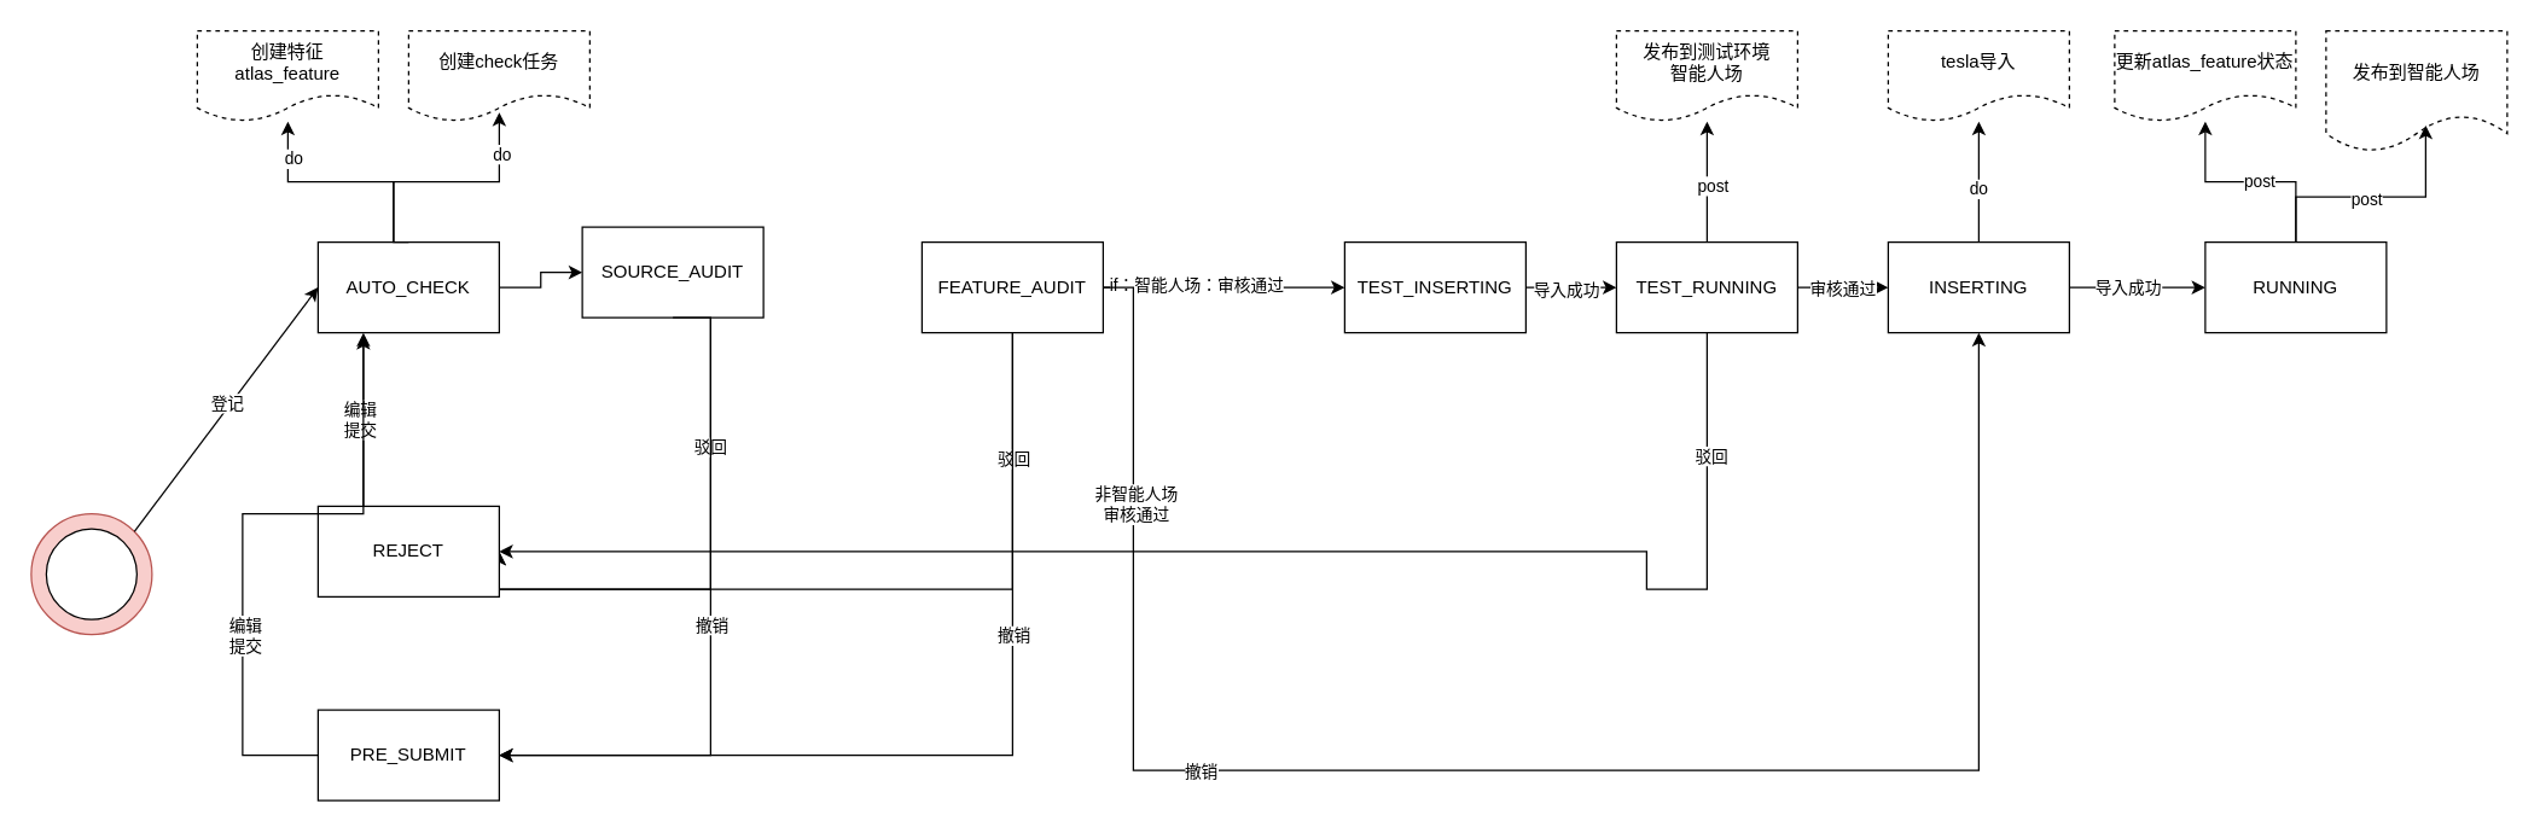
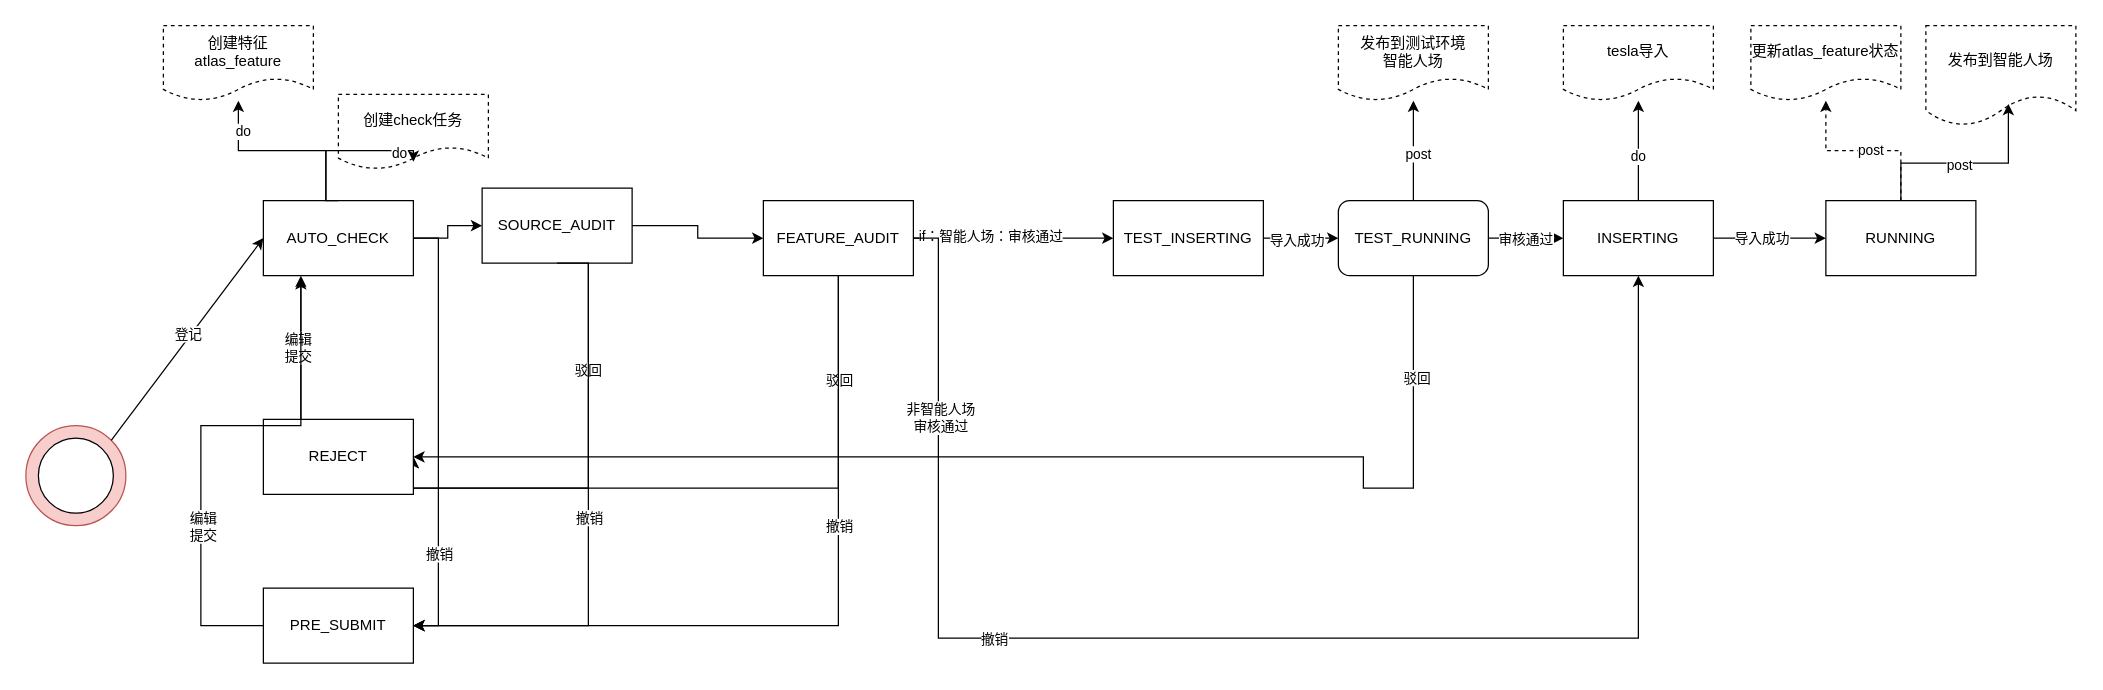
  <mxCell id="0" />
  <mxCell id="1" parent="0" />
  <mxCell id="2" value="" style="edgeStyle=orthogonalEdgeStyle;rounded=0;orthogonalLoop=1;jettySize=auto;html=1;" parent="1" source="7" target="13" edge="1"><mxGeometry relative="1" as="geometry"><Array as="points"><mxPoint x="260" y="120" /><mxPoint x="190" y="120" /></Array></mxGeometry></mxCell>
  <mxCell id="3" value="do" style="edgeLabel;html=1;align=center;verticalAlign=middle;resizable=0;points=[];" parent="2" vertex="1" connectable="0"><mxGeometry x="0.68" y="-3" relative="1" as="geometry"><mxPoint as="offset" /></mxGeometry></mxCell>
  <mxCell id="4" value="" style="edgeStyle=orthogonalEdgeStyle;rounded=0;orthogonalLoop=1;jettySize=auto;html=1;" parent="1" source="7" target="17" edge="1"><mxGeometry relative="1" as="geometry" /></mxCell>
+ <mxCell id="5" value="" style="edgeStyle=orthogonalEdgeStyle;rounded=0;orthogonalLoop=1;jettySize=auto;html=1;entryX=1;entryY=0.5;entryDx=0;entryDy=0;" parent="1" source="7" target="53" edge="1"><mxGeometry relative="1" as="geometry"><Array as="points"><mxPoint x="350" y="190" /><mxPoint x="350" y="500" /></Array></mxGeometry></mxCell>
+ <mxCell id="6" value="撤销" style="edgeLabel;html=1;align=center;verticalAlign=middle;resizable=0;points=[];" parent="5" vertex="1" connectable="0"><mxGeometry x="0.554" relative="1" as="geometry"><mxPoint as="offset" /></mxGeometry></mxCell>
  <mxCell id="7" value="AUTO_CHECK" style="rounded=0;whiteSpace=wrap;html=1;" parent="1" vertex="1"><mxGeometry x="210" y="160" width="120" height="60" as="geometry" /></mxCell>
  <mxCell id="8" value="" style="group" parent="1" vertex="1" connectable="0"><mxGeometry x="20" y="340" width="80" height="80" as="geometry" /></mxCell>
  <mxCell id="9" value="" style="ellipse;whiteSpace=wrap;html=1;aspect=fixed;fillColor=#f8cecc;strokeColor=#b85450;" parent="8" vertex="1"><mxGeometry width="80" height="80" as="geometry" /></mxCell>
  <mxCell id="10" value="" style="ellipse;whiteSpace=wrap;html=1;aspect=fixed;" parent="8" vertex="1"><mxGeometry x="10" y="10" width="60" height="60" as="geometry" /></mxCell>
  <mxCell id="11" value="" style="endArrow=classic;html=1;exitX=1;exitY=0;exitDx=0;exitDy=0;entryX=0;entryY=0.5;entryDx=0;entryDy=0;" parent="1" source="9" target="7" edge="1"><mxGeometry width="50" height="50" relative="1" as="geometry"><mxPoint x="220" y="430" as="sourcePoint" /><mxPoint x="270" y="380" as="targetPoint" /></mxGeometry></mxCell>
  <mxCell id="12" value="登记" style="edgeLabel;html=1;align=center;verticalAlign=middle;resizable=0;points=[];" parent="11" vertex="1" connectable="0"><mxGeometry x="0.036" y="2" relative="1" as="geometry"><mxPoint as="offset" /></mxGeometry></mxCell>
  <mxCell id="13" value="创建特征&lt;br&gt;atlas_feature" style="shape=document;whiteSpace=wrap;html=1;boundedLbl=1;rounded=0;dashed=1;" parent="1" vertex="1"><mxGeometry x="130" y="20" width="120" height="60" as="geometry" /></mxCell>
+ <mxCell id="14" value="" style="edgeStyle=orthogonalEdgeStyle;rounded=0;orthogonalLoop=1;jettySize=auto;html=1;" parent="1" source="17" target="22" edge="1"><mxGeometry relative="1" as="geometry" /></mxCell>
  <mxCell id="15" value="" style="edgeStyle=orthogonalEdgeStyle;rounded=0;orthogonalLoop=1;jettySize=auto;html=1;entryX=1;entryY=0.5;entryDx=0;entryDy=0;" parent="1" source="17" target="25" edge="1"><mxGeometry relative="1" as="geometry"><mxPoint x="470" y="300" as="targetPoint" /><Array as="points"><mxPoint x="470" y="390" /></Array></mxGeometry></mxCell>
  <mxCell id="16" value="驳回" style="edgeLabel;html=1;align=center;verticalAlign=middle;resizable=0;points=[];" parent="15" vertex="1" connectable="0"><mxGeometry x="-0.51" y="-1" relative="1" as="geometry"><mxPoint as="offset" /></mxGeometry></mxCell>
  <mxCell id="17" value="SOURCE_AUDIT" style="rounded=0;whiteSpace=wrap;html=1;" parent="1" vertex="1"><mxGeometry x="385" y="150" width="120" height="60" as="geometry" /></mxCell>
  <mxCell id="18" value="" style="edgeStyle=orthogonalEdgeStyle;rounded=0;orthogonalLoop=1;jettySize=auto;html=1;entryX=1;entryY=0.5;entryDx=0;entryDy=0;" parent="1" source="22" target="25" edge="1"><mxGeometry relative="1" as="geometry"><mxPoint x="670" y="300" as="targetPoint" /><Array as="points"><mxPoint x="670" y="390" /></Array></mxGeometry></mxCell>
  <mxCell id="19" value="驳回" style="edgeLabel;html=1;align=center;verticalAlign=middle;resizable=0;points=[];" parent="18" vertex="1" connectable="0"><mxGeometry x="-0.69" relative="1" as="geometry"><mxPoint as="offset" /></mxGeometry></mxCell>
  <mxCell id="20" value="" style="edgeStyle=orthogonalEdgeStyle;rounded=0;orthogonalLoop=1;jettySize=auto;html=1;" parent="1" source="22" target="44" edge="1"><mxGeometry relative="1" as="geometry" /></mxCell>
  <mxCell id="21" value="if：智能人场：审核通过" style="edgeLabel;html=1;align=center;verticalAlign=middle;resizable=0;points=[];" parent="20" vertex="1" connectable="0"><mxGeometry x="-0.233" y="2" relative="1" as="geometry"><mxPoint as="offset" /></mxGeometry></mxCell>
  <mxCell id="22" value="FEATURE_AUDIT" style="rounded=0;whiteSpace=wrap;html=1;" parent="1" vertex="1"><mxGeometry x="610" y="160" width="120" height="60" as="geometry" /></mxCell>
  <mxCell id="23" value="" style="edgeStyle=orthogonalEdgeStyle;rounded=0;orthogonalLoop=1;jettySize=auto;html=1;entryX=0.25;entryY=1;entryDx=0;entryDy=0;" parent="1" source="25" target="7" edge="1"><mxGeometry relative="1" as="geometry"><mxPoint x="130" y="390" as="targetPoint" /><Array as="points"><mxPoint x="240" y="320" /><mxPoint x="240" y="320" /></Array></mxGeometry></mxCell>
  <mxCell id="24" value="编辑&lt;br&gt;提交" style="edgeLabel;html=1;align=center;verticalAlign=middle;resizable=0;points=[];" parent="23" vertex="1" connectable="0"><mxGeometry y="3" relative="1" as="geometry"><mxPoint as="offset" /></mxGeometry></mxCell>
  <mxCell id="25" value="REJECT" style="rounded=0;whiteSpace=wrap;html=1;" parent="1" vertex="1"><mxGeometry x="210" y="335" width="120" height="60" as="geometry" /></mxCell>
- <mxCell id="26" value="创建check任务" style="shape=document;whiteSpace=wrap;html=1;boundedLbl=1;rounded=0;dashed=1;" parent="1" vertex="1"><mxGeometry x="270" y="20" width="120" height="60" as="geometry" /></mxCell>
+ <mxCell id="26" value="创建check任务" style="shape=document;whiteSpace=wrap;html=1;boundedLbl=1;rounded=0;dashed=1;" parent="1" vertex="1"><mxGeometry x="270" y="75" width="120" height="60" as="geometry" /></mxCell>
  <mxCell id="27" value="" style="edgeStyle=orthogonalEdgeStyle;rounded=0;orthogonalLoop=1;jettySize=auto;html=1;entryX=0.5;entryY=0.9;entryDx=0;entryDy=0;entryPerimeter=0;exitX=0.5;exitY=0;exitDx=0;exitDy=0;" parent="1" source="7" target="26" edge="1"><mxGeometry relative="1" as="geometry"><mxPoint x="280" y="170" as="sourcePoint" /><mxPoint x="190" y="90" as="targetPoint" /><Array as="points"><mxPoint x="260" y="160" /><mxPoint x="260" y="120" /><mxPoint x="330" y="120" /></Array></mxGeometry></mxCell>
  <mxCell id="28" value="do" style="edgeLabel;html=1;align=center;verticalAlign=middle;resizable=0;points=[];" parent="27" vertex="1" connectable="0"><mxGeometry x="0.675" y="-1" relative="1" as="geometry"><mxPoint as="offset" /></mxGeometry></mxCell>
  <mxCell id="29" value="" style="edgeStyle=orthogonalEdgeStyle;rounded=0;orthogonalLoop=1;jettySize=auto;html=1;" parent="1" source="33" target="36" edge="1"><mxGeometry relative="1" as="geometry" /></mxCell>
  <mxCell id="30" value="导入成功" style="edgeLabel;html=1;align=center;verticalAlign=middle;resizable=0;points=[];" parent="29" vertex="1" connectable="0"><mxGeometry x="-0.156" y="1" relative="1" as="geometry"><mxPoint as="offset" /></mxGeometry></mxCell>
  <mxCell id="31" value="" style="edgeStyle=orthogonalEdgeStyle;rounded=0;orthogonalLoop=1;jettySize=auto;html=1;" parent="1" source="33" target="37" edge="1"><mxGeometry relative="1" as="geometry" /></mxCell>
  <mxCell id="32" value="do" style="edgeLabel;html=1;align=center;verticalAlign=middle;resizable=0;points=[];" parent="31" vertex="1" connectable="0"><mxGeometry x="-0.089" y="1" relative="1" as="geometry"><mxPoint as="offset" /></mxGeometry></mxCell>
  <mxCell id="33" value="INSERTING" style="rounded=0;whiteSpace=wrap;html=1;" parent="1" vertex="1"><mxGeometry x="1250" y="160" width="120" height="60" as="geometry" /></mxCell>
- <mxCell id="34" value="" style="edgeStyle=orthogonalEdgeStyle;rounded=0;orthogonalLoop=1;jettySize=auto;html=1;" parent="1" source="36" target="39" edge="1"><mxGeometry relative="1" as="geometry" /></mxCell>
+ <mxCell id="34" value="" style="edgeStyle=orthogonalEdgeStyle;rounded=0;orthogonalLoop=1;jettySize=auto;html=1;dashed=1;" parent="1" source="36" target="39" edge="1"><mxGeometry relative="1" as="geometry" /></mxCell>
  <mxCell id="35" value="post" style="edgeLabel;html=1;align=center;verticalAlign=middle;resizable=0;points=[];" parent="34" vertex="1" connectable="0"><mxGeometry x="-0.067" y="-1" relative="1" as="geometry"><mxPoint as="offset" /></mxGeometry></mxCell>
  <mxCell id="36" value="RUNNING" style="rounded=0;whiteSpace=wrap;html=1;" parent="1" vertex="1"><mxGeometry x="1460" y="160" width="120" height="60" as="geometry" /></mxCell>
  <mxCell id="37" value="tesla导入" style="shape=document;whiteSpace=wrap;html=1;boundedLbl=1;rounded=0;dashed=1;" parent="1" vertex="1"><mxGeometry x="1250" y="20" width="120" height="60" as="geometry" /></mxCell>
  <mxCell id="38" value="发布到智能人场" style="shape=document;whiteSpace=wrap;html=1;boundedLbl=1;rounded=0;dashed=1;" parent="1" vertex="1"><mxGeometry x="1540" y="20" width="120" height="80" as="geometry" /></mxCell>
  <mxCell id="39" value="更新atlas_feature状态" style="shape=document;whiteSpace=wrap;html=1;boundedLbl=1;rounded=0;dashed=1;" parent="1" vertex="1"><mxGeometry x="1400" y="20" width="120" height="60" as="geometry" /></mxCell>
  <mxCell id="40" value="" style="edgeStyle=orthogonalEdgeStyle;rounded=0;orthogonalLoop=1;jettySize=auto;html=1;entryX=0.55;entryY=0.783;entryDx=0;entryDy=0;entryPerimeter=0;exitX=0.5;exitY=0;exitDx=0;exitDy=0;" parent="1" source="36" target="38" edge="1"><mxGeometry relative="1" as="geometry"><mxPoint x="1530" y="170" as="sourcePoint" /><mxPoint x="1470" y="70" as="targetPoint" /></mxGeometry></mxCell>
  <mxCell id="41" value="post" style="edgeLabel;html=1;align=center;verticalAlign=middle;resizable=0;points=[];" parent="40" vertex="1" connectable="0"><mxGeometry x="-0.067" y="-1" relative="1" as="geometry"><mxPoint as="offset" /></mxGeometry></mxCell>
  <mxCell id="42" value="" style="edgeStyle=orthogonalEdgeStyle;rounded=0;orthogonalLoop=1;jettySize=auto;html=1;" parent="1" source="44" target="49" edge="1"><mxGeometry relative="1" as="geometry" /></mxCell>
  <mxCell id="43" value="导入成功" style="edgeLabel;html=1;align=center;verticalAlign=middle;resizable=0;points=[];" parent="42" vertex="1" connectable="0"><mxGeometry x="-0.12" y="-1" relative="1" as="geometry"><mxPoint as="offset" /></mxGeometry></mxCell>
  <mxCell id="44" value="TEST_INSERTING" style="rounded=0;whiteSpace=wrap;html=1;" parent="1" vertex="1"><mxGeometry x="890" y="160" width="120" height="60" as="geometry" /></mxCell>
  <mxCell id="45" value="" style="edgeStyle=orthogonalEdgeStyle;rounded=0;orthogonalLoop=1;jettySize=auto;html=1;" parent="1" source="49" target="33" edge="1"><mxGeometry relative="1" as="geometry" /></mxCell>
  <mxCell id="46" value="审核通过" style="edgeLabel;html=1;align=center;verticalAlign=middle;resizable=0;points=[];" parent="45" vertex="1" connectable="0"><mxGeometry x="-0.04" relative="1" as="geometry"><mxPoint as="offset" /></mxGeometry></mxCell>
  <mxCell id="47" value="" style="edgeStyle=orthogonalEdgeStyle;rounded=0;orthogonalLoop=1;jettySize=auto;html=1;" parent="1" source="49" target="52" edge="1"><mxGeometry relative="1" as="geometry" /></mxCell>
  <mxCell id="48" value="post" style="edgeLabel;html=1;align=center;verticalAlign=middle;resizable=0;points=[];" parent="47" vertex="1" connectable="0"><mxGeometry x="-0.05" y="-3" relative="1" as="geometry"><mxPoint as="offset" /></mxGeometry></mxCell>
- <mxCell id="49" value="TEST_RUNNING" style="rounded=0;whiteSpace=wrap;html=1;" parent="1" vertex="1"><mxGeometry x="1070" y="160" width="120" height="60" as="geometry" /></mxCell>
+ <mxCell id="49" value="TEST_RUNNING" style="whiteSpace=wrap;html=1;rounded=1;" parent="1" vertex="1"><mxGeometry x="1070" y="160" width="120" height="60" as="geometry" /></mxCell>
  <mxCell id="50" value="" style="edgeStyle=orthogonalEdgeStyle;rounded=0;orthogonalLoop=1;jettySize=auto;html=1;entryX=1;entryY=0.5;entryDx=0;entryDy=0;exitX=0.5;exitY=1;exitDx=0;exitDy=0;" parent="1" source="49" target="25" edge="1"><mxGeometry relative="1" as="geometry"><mxPoint x="570" y="400" as="targetPoint" /><Array as="points"><mxPoint x="1090" y="390" /></Array><mxPoint x="1111" y="231.02" as="sourcePoint" /></mxGeometry></mxCell>
  <mxCell id="51" value="驳回" style="edgeLabel;html=1;align=center;verticalAlign=middle;resizable=0;points=[];" parent="50" vertex="1" connectable="0"><mxGeometry x="-0.837" y="2" relative="1" as="geometry"><mxPoint as="offset" /></mxGeometry></mxCell>
  <mxCell id="52" value="发布到测试环境&lt;br&gt;智能人场" style="shape=document;whiteSpace=wrap;html=1;boundedLbl=1;rounded=0;dashed=1;" parent="1" vertex="1"><mxGeometry x="1070" y="20" width="120" height="60" as="geometry" /></mxCell>
  <mxCell id="53" value="PRE_SUBMIT" style="rounded=0;whiteSpace=wrap;html=1;" parent="1" vertex="1"><mxGeometry x="210" y="470" width="120" height="60" as="geometry" /></mxCell>
  <mxCell id="54" value="" style="edgeStyle=orthogonalEdgeStyle;rounded=0;orthogonalLoop=1;jettySize=auto;html=1;entryX=1;entryY=0.5;entryDx=0;entryDy=0;exitX=0.5;exitY=1;exitDx=0;exitDy=0;" parent="1" source="17" target="53" edge="1"><mxGeometry relative="1" as="geometry"><mxPoint x="340" y="200" as="sourcePoint" /><mxPoint x="340" y="510" as="targetPoint" /><Array as="points"><mxPoint x="470" y="500" /></Array></mxGeometry></mxCell>
  <mxCell id="55" value="撤销" style="edgeLabel;html=1;align=center;verticalAlign=middle;resizable=0;points=[];" parent="54" vertex="1" connectable="0"><mxGeometry relative="1" as="geometry"><mxPoint as="offset" /></mxGeometry></mxCell>
  <mxCell id="56" value="" style="edgeStyle=orthogonalEdgeStyle;rounded=0;orthogonalLoop=1;jettySize=auto;html=1;entryX=1;entryY=0.5;entryDx=0;entryDy=0;exitX=0.5;exitY=1;exitDx=0;exitDy=0;" parent="1" source="22" target="53" edge="1"><mxGeometry relative="1" as="geometry"><mxPoint x="480" y="230" as="sourcePoint" /><mxPoint x="340" y="510" as="targetPoint" /><Array as="points"><mxPoint x="670" y="500" /></Array></mxGeometry></mxCell>
  <mxCell id="57" value="撤销" style="edgeLabel;html=1;align=center;verticalAlign=middle;resizable=0;points=[];" parent="56" vertex="1" connectable="0"><mxGeometry x="-0.355" relative="1" as="geometry"><mxPoint as="offset" /></mxGeometry></mxCell>
  <mxCell id="58" value="" style="edgeStyle=orthogonalEdgeStyle;rounded=0;orthogonalLoop=1;jettySize=auto;html=1;exitX=0;exitY=0.5;exitDx=0;exitDy=0;" parent="1" source="53" edge="1"><mxGeometry relative="1" as="geometry"><mxPoint x="240" y="222" as="targetPoint" /><Array as="points"><mxPoint x="160" y="500" /><mxPoint x="160" y="340" /><mxPoint x="240" y="340" /></Array><mxPoint x="250" y="370" as="sourcePoint" /></mxGeometry></mxCell>
  <mxCell id="59" value="编辑&lt;br&gt;提交" style="edgeLabel;html=1;align=center;verticalAlign=middle;resizable=0;points=[];" parent="58" vertex="1" connectable="0"><mxGeometry x="-0.363" y="-1" relative="1" as="geometry"><mxPoint as="offset" /></mxGeometry></mxCell>
  <mxCell id="60" value="" style="edgeStyle=orthogonalEdgeStyle;rounded=0;orthogonalLoop=1;jettySize=auto;html=1;entryX=0.5;entryY=1;entryDx=0;entryDy=0;exitX=1;exitY=0.5;exitDx=0;exitDy=0;" edge="1" parent="1" source="22" target="33"><mxGeometry relative="1" as="geometry"><mxPoint x="680" y="230" as="sourcePoint" /><mxPoint x="340" y="510" as="targetPoint" /><Array as="points"><mxPoint x="750" y="190" /><mxPoint x="750" y="510" /><mxPoint x="1310" y="510" /></Array></mxGeometry></mxCell>
  <mxCell id="61" value="撤销" style="edgeLabel;html=1;align=center;verticalAlign=middle;resizable=0;points=[];" vertex="1" connectable="0" parent="60"><mxGeometry x="-0.355" relative="1" as="geometry"><mxPoint as="offset" /></mxGeometry></mxCell>
  <mxCell id="62" value="非智能人场&lt;br&gt;审核通过" style="edgeLabel;html=1;align=center;verticalAlign=middle;resizable=0;points=[];" vertex="1" connectable="0" parent="60"><mxGeometry x="-0.726" y="1" relative="1" as="geometry"><mxPoint as="offset" /></mxGeometry></mxCell>
